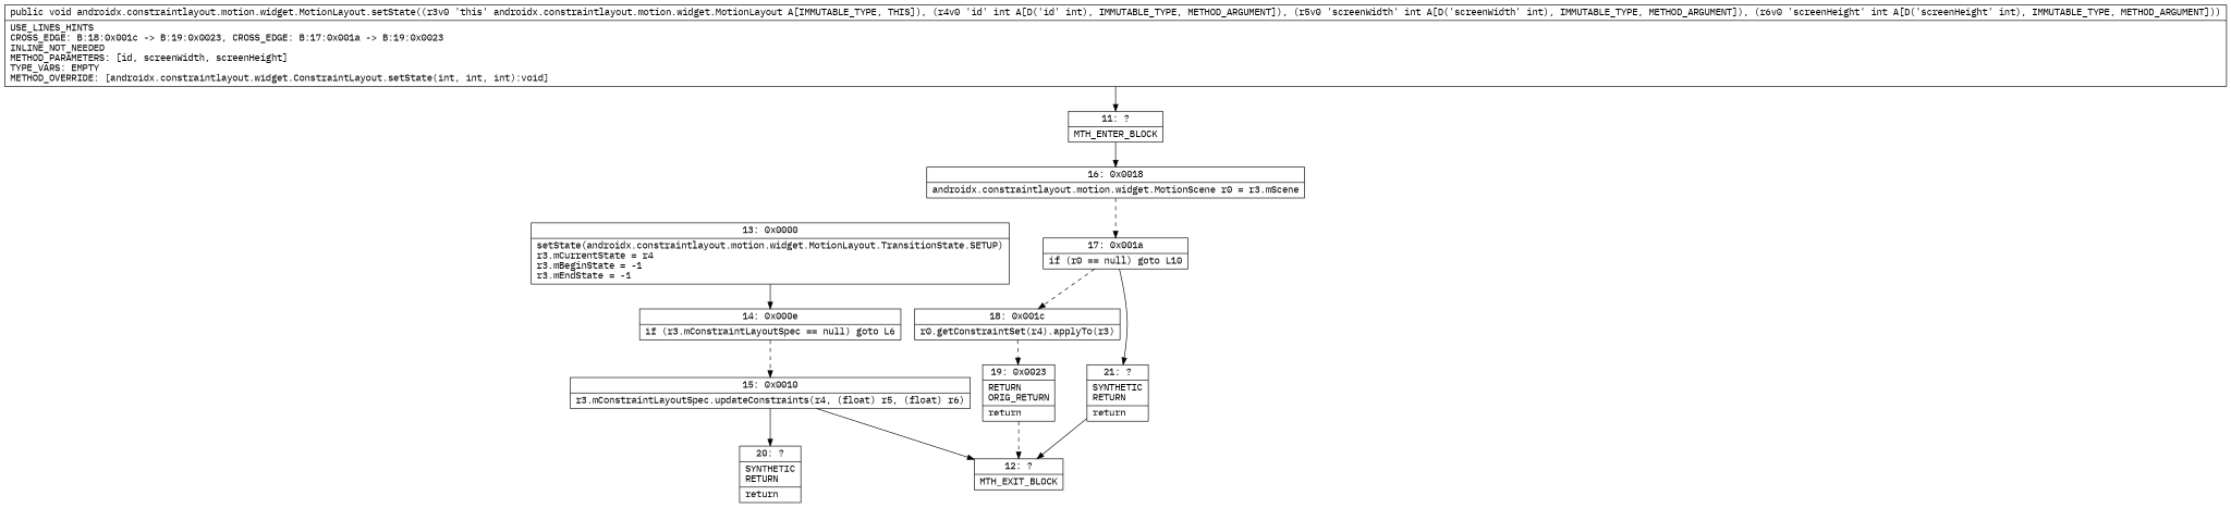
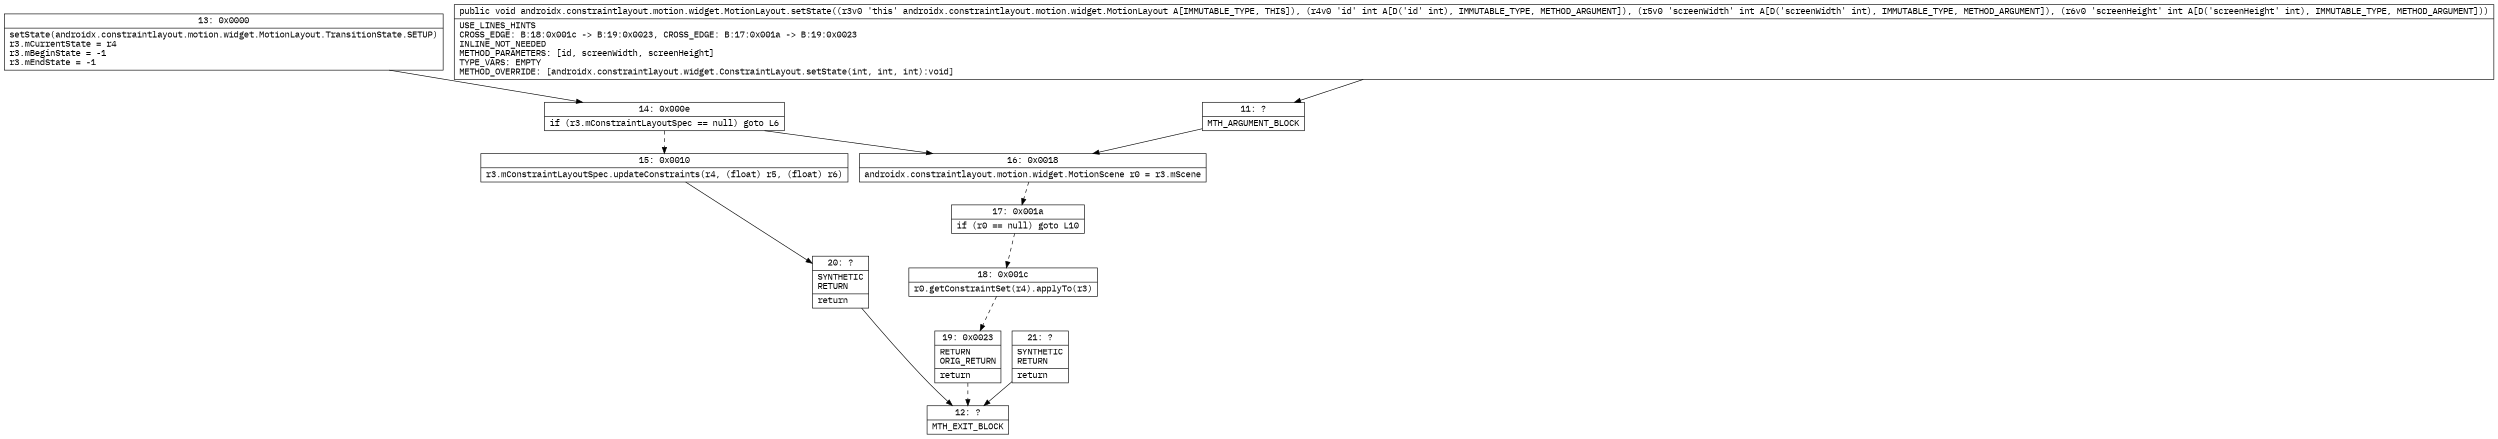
  digraph {
    fontname="IBM Plex Mono"
    node [fontname="IBM Plex Mono" shape=record]
    edge [fontname="IBM Plex Mono"]
-   n1 [label="{11\:\ ?|MTH_ENTER_BLOCK\l}"]
+   n1 [label="{11\:\ ?|MTH_ARGUMENT_BLOCK\l}"]
    n2 [label="{16\:\ 0x0018|androidx.constraintlayout.motion.widget.MotionScene r0 = r3.mScene\l}"]
    n3 [label="{13\:\ 0x0000|setState(androidx.constraintlayout.motion.widget.MotionLayout.TransitionState.SETUP)\lr3.mCurrentState = r4\lr3.mBeginState = \-1\lr3.mEndState = \-1\l}"]
    n4 [label="{14\:\ 0x000e|if (r3.mConstraintLayoutSpec == null) goto L6\l}"]
    n5 [label="{15\:\ 0x0010|r3.mConstraintLayoutSpec.updateConstraints(r4, (float) r5, (float) r6)\l}"]
    n6 [label="{20\:\ ?|SYNTHETIC\lRETURN\l|return\l}"]
    n7 [label="{17\:\ 0x001a|if (r0 == null) goto L10\l}"]
    n8 [label="{12\:\ ?|MTH_EXIT_BLOCK\l}"]
    n9 [label="{18\:\ 0x001c|r0.getConstraintSet(r4).applyTo(r3)\l}"]
    n10 [label="{21\:\ ?|SYNTHETIC\lRETURN\l|return\l}"]
    n11 [label="{19\:\ 0x0023|RETURN\lORIG_RETURN\l|return\l}"]
    n12 [label="{public void androidx.constraintlayout.motion.widget.MotionLayout.setState((r3v0 'this' androidx.constraintlayout.motion.widget.MotionLayout A[IMMUTABLE_TYPE, THIS]), (r4v0 'id' int A[D('id' int), IMMUTABLE_TYPE, METHOD_ARGUMENT]), (r5v0 'screenWidth' int A[D('screenWidth' int), IMMUTABLE_TYPE, METHOD_ARGUMENT]), (r6v0 'screenHeight' int A[D('screenHeight' int), IMMUTABLE_TYPE, METHOD_ARGUMENT]))  | USE_LINES_HINTS\lCROSS_EDGE: B:18:0x001c \-\> B:19:0x0023, CROSS_EDGE: B:17:0x001a \-\> B:19:0x0023\lINLINE_NOT_NEEDED\lMETHOD_PARAMETERS: [id, screenWidth, screenHeight]\lTYPE_VARS: EMPTY\lMETHOD_OVERRIDE: [androidx.constraintlayout.widget.ConstraintLayout.setState(int, int, int):void]\l}"]
    n1 -> n2
    n2 -> n7 [style=dashed]
    n3 -> n4
+   n4 -> n2
    n4 -> n5 [style=dashed]
    n5 -> n6
-   n5 -> n8
+   n6 -> n8
    n7 -> n9 [style=dashed]
-   n7 -> n10
    n9 -> n11 [style=dashed]
    n10 -> n8
    n11 -> n8 [style=dashed]
    n12 -> n1
  }
